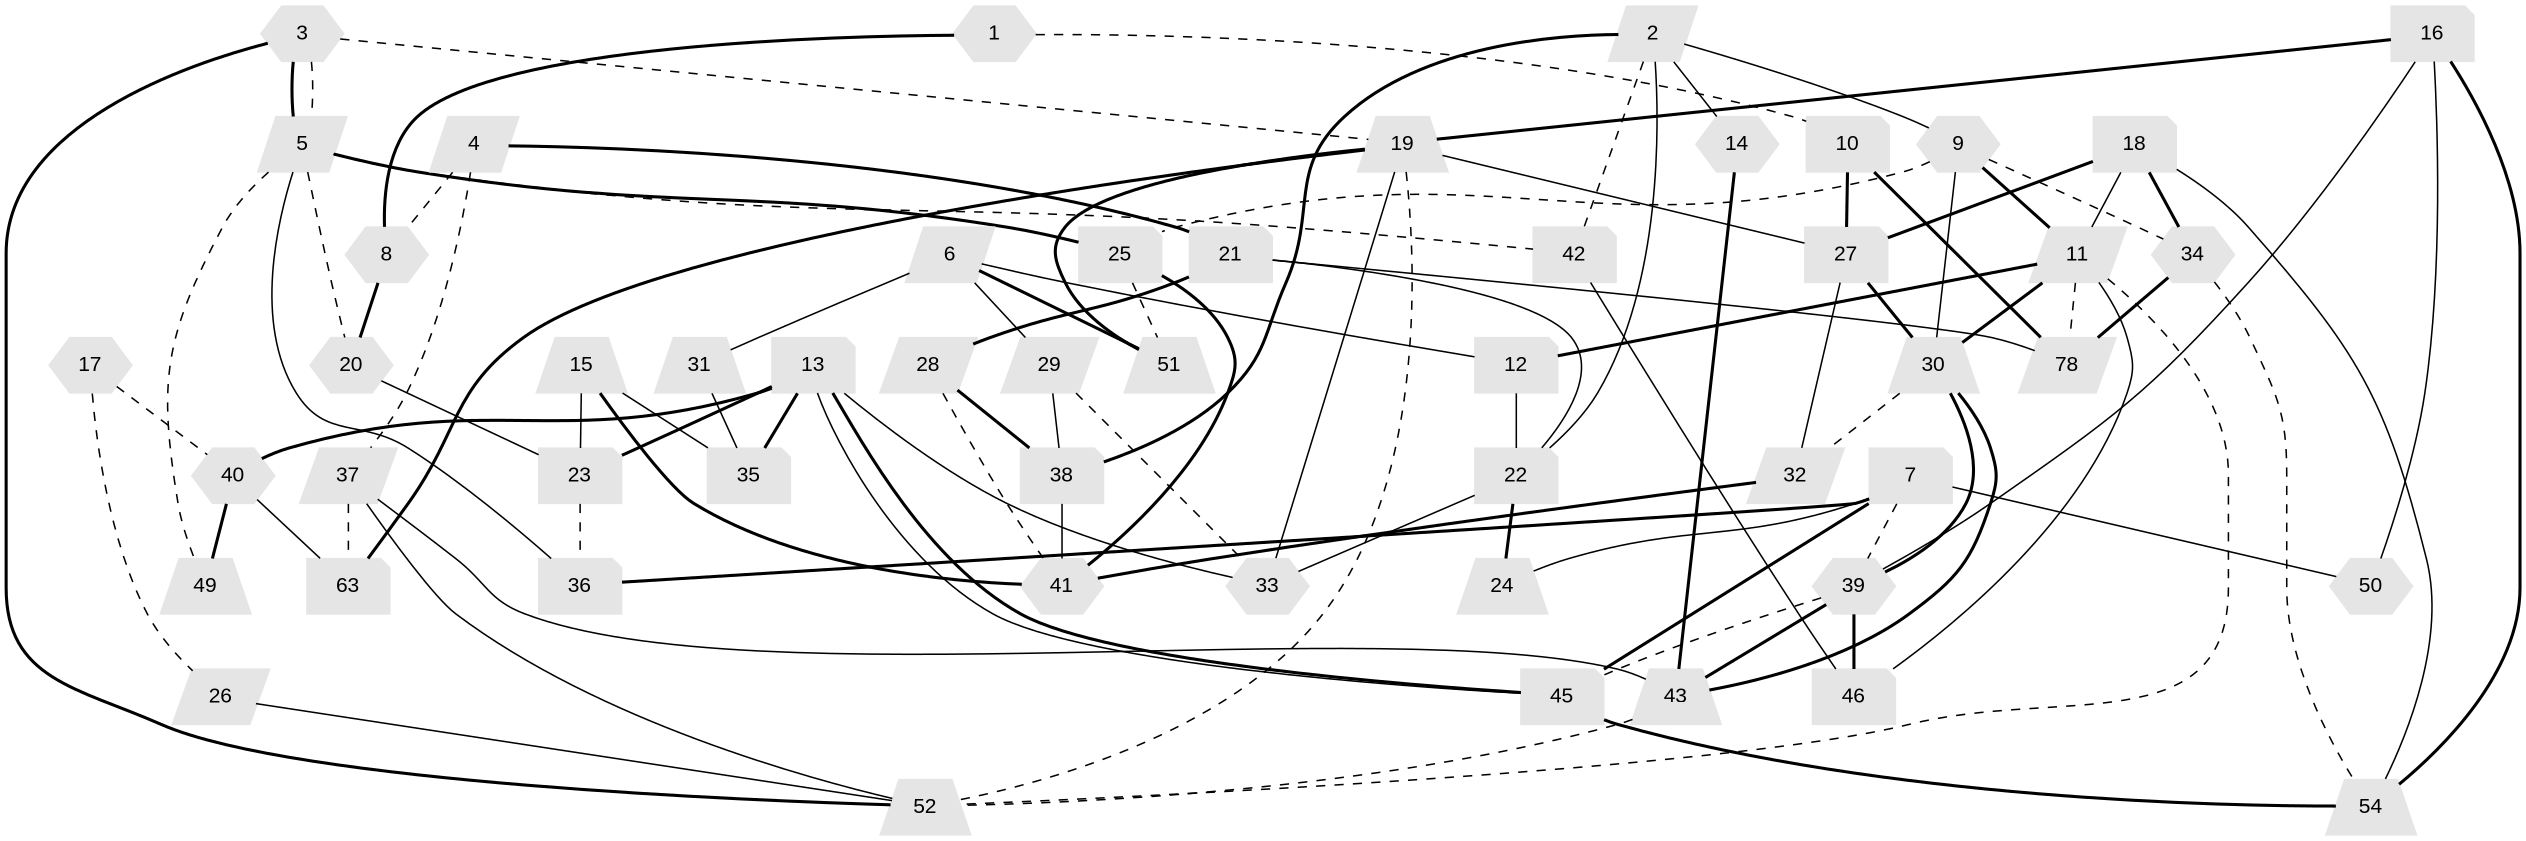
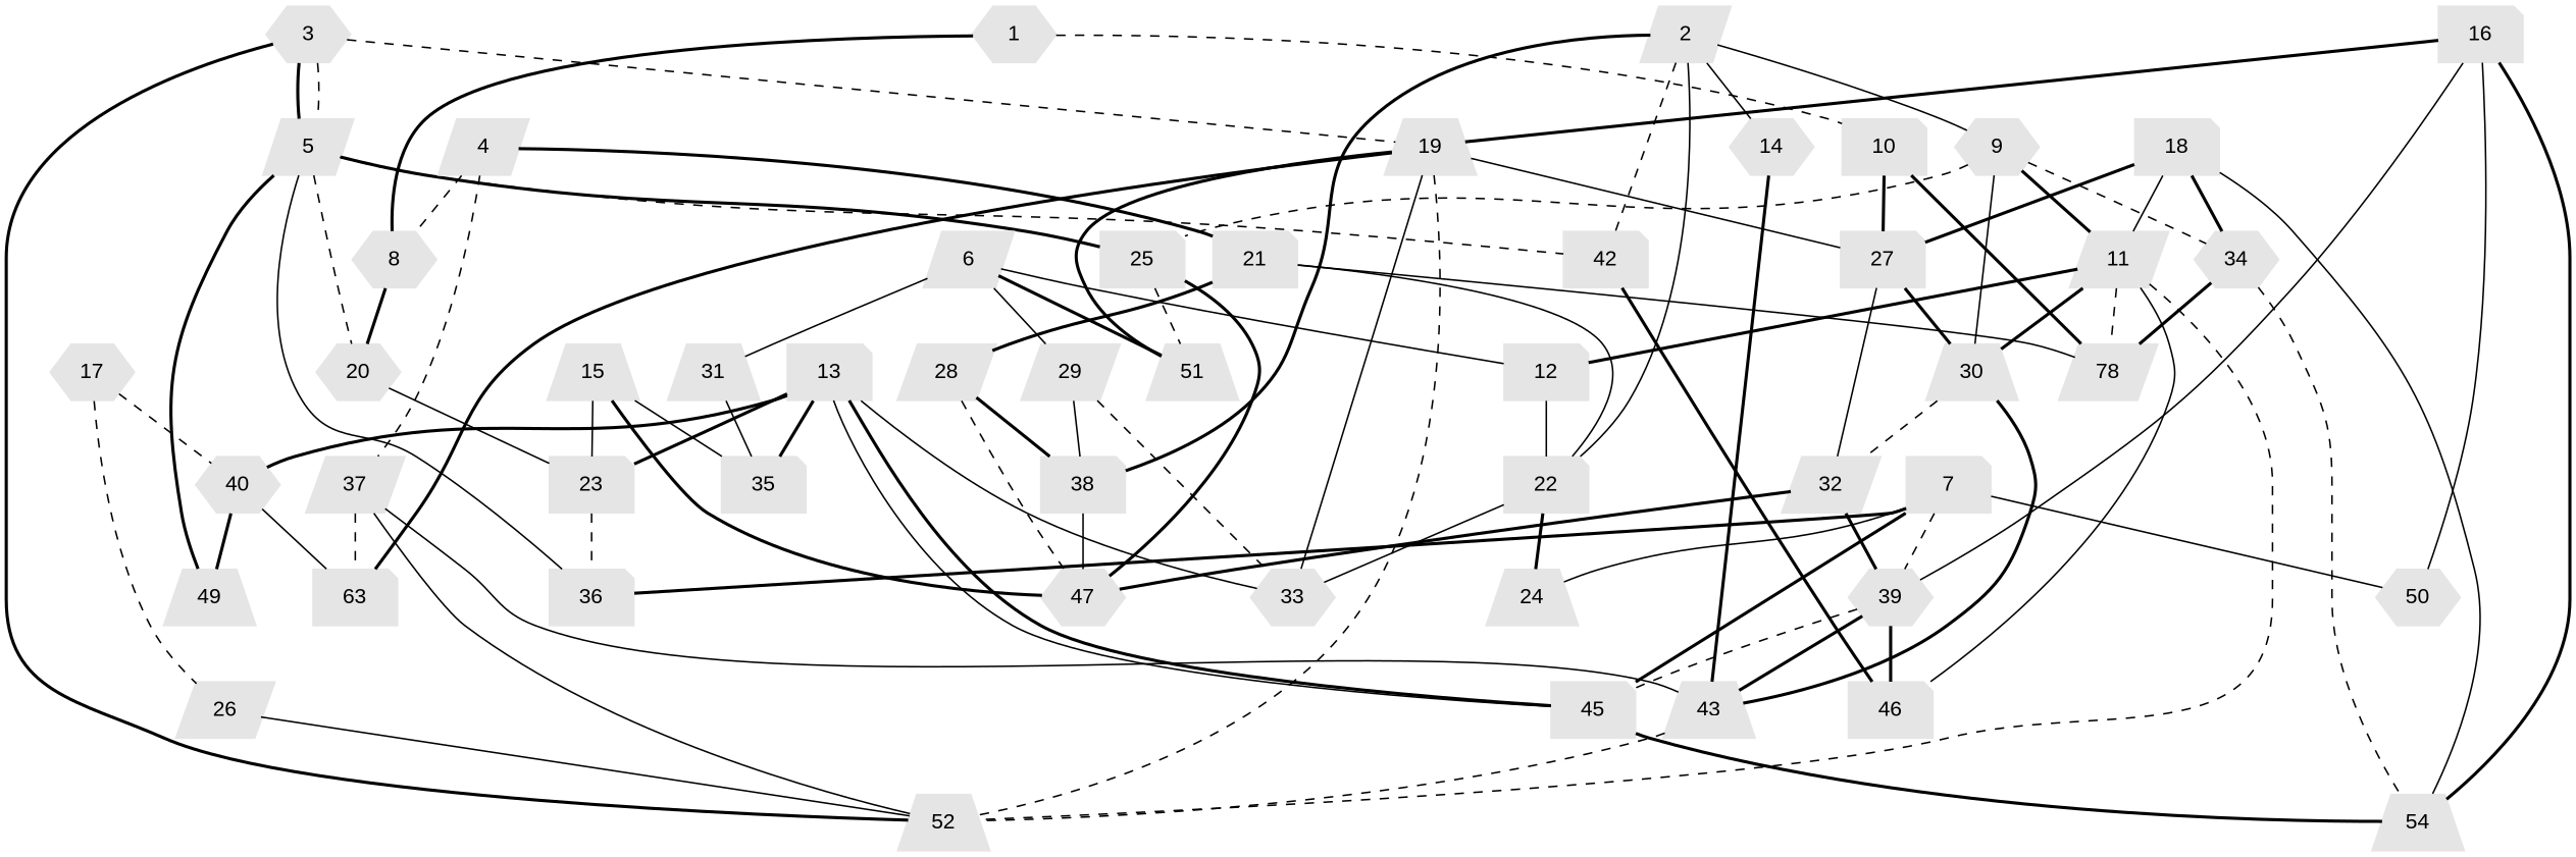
  graph {
    fontname="Liberation Sans"
    node [color=gray90 fontname="Liberation Sans" shape=note style=filled]
    edge [fontname="Liberation Sans" style=bold]
    1 [shape=hexagon]
    8 [shape=hexagon]
    10
    20 [shape=hexagon]
    27
    n6 [label=78 shape=parallelogram]
    11 [shape=parallelogram]
    52 [shape=trapezium]
    12
    30 [shape=trapezium]
    46
    2 [shape=parallelogram]
    9 [shape=hexagon]
    14 [shape=hexagon]
    22
    38
    42
    25
    34 [shape=hexagon]
    43 [shape=trapezium]
    24 [shape=trapezium]
    33 [shape=hexagon]
-   41 [shape=hexagon]
+   41 [shape=hexagon label=47]
    3 [shape=hexagon]
    5 [shape=parallelogram]
    19 [shape=trapezium]
    36
    49 [shape=trapezium]
    51 [shape=trapezium]
    n30 [label=63]
    4 [shape=parallelogram]
    21
    37 [shape=parallelogram]
    28 [shape=parallelogram]
    23
    6 [shape=parallelogram]
    29 [shape=parallelogram]
    31 [shape=trapezium]
    35
    7
    39 [shape=hexagon]
    45
    50 [shape=hexagon]
    54 [shape=trapezium]
    32 [shape=parallelogram]
    13
    40 [shape=hexagon]
    15 [shape=trapezium]
    16
    17 [shape=hexagon]
    26 [shape=parallelogram]
    18
    1 -- 8
    1 -- 10 [style=dashed]
    8 -- 20
    10 -- 27
    10 -- n6
    20 -- 23 [style=solid]
    27 -- 30
    27 -- 32 [style=solid]
    11 -- n6 [style=dashed]
    11 -- 52 [style=dashed]
    11 -- 12
    11 -- 30
    11 -- 46 [style=solid]
    12 -- 22 [style=solid]
    30 -- 43
-   30 -- 39
+   32 -- 39
    30 -- 32 [style=dashed]
    2 -- 9 [style=solid]
    2 -- 14 [style=solid]
    2 -- 22 [style=solid]
    2 -- 38
    2 -- 42 [style=dashed]
    9 -- 11
    9 -- 30 [style=solid]
    9 -- 25 [style=dashed]
    9 -- 34 [style=dashed]
    14 -- 43
    22 -- 24
    22 -- 33 [style=solid]
    38 -- 41 [style=solid]
-   42 -- 46 [style=solid]
+   42 -- 46
    25 -- 41
    25 -- 51 [style=dashed]
    34 -- n6
    34 -- 54 [style=dashed]
    43 -- 52 [style=dashed]
    3 -- 52
    3 -- 5
    3 -- 5 [style=dashed]
    3 -- 19 [style=dashed]
    5 -- 20 [style=dashed]
    5 -- 42 [style=dashed]
    5 -- 25
    5 -- 36 [style=solid]
-   5 -- 49 [style=dashed]
+   5 -- 49
    19 -- 27 [style=solid]
    19 -- 52 [style=dashed]
    19 -- 33 [style=solid]
    19 -- 51
    19 -- n30
    4 -- 8 [style=dashed]
    4 -- 21
    4 -- 37 [style=dashed]
    21 -- n6 [style=solid]
    21 -- 22 [style=solid]
    21 -- 28
    37 -- 52 [style=solid]
    37 -- 43 [style=solid]
    37 -- n30 [style=dashed]
    28 -- 38
    28 -- 41 [style=dashed]
    23 -- 36 [style=dashed]
    6 -- 12 [style=solid]
    6 -- 51
    6 -- 29 [style=solid]
    6 -- 31 [style=solid]
    29 -- 38 [style=solid]
    29 -- 33 [style=dashed]
    31 -- 35 [style=solid]
    7 -- 24 [style=solid]
    7 -- 36
    7 -- 39 [style=dashed]
    7 -- 45
    7 -- 50 [style=solid]
    39 -- 46
    39 -- 43
    39 -- 45 [style=dashed]
    45 -- 54
    32 -- 41
    13 -- 33 [style=solid]
    13 -- 23
    13 -- 35
    13 -- 45 [style=solid]
    13 -- 45
    13 -- 40
    40 -- 49
    40 -- n30 [style=solid]
    15 -- 41
    15 -- 23 [style=solid]
    15 -- 35 [style=solid]
    16 -- 19
    16 -- 39 [style=solid]
    16 -- 50 [style=solid]
    16 -- 54
    17 -- 40 [style=dashed]
    17 -- 26 [style=dashed]
    26 -- 52 [style=solid]
    18 -- 27
    18 -- 11 [style=solid]
    18 -- 34
    18 -- 54 [style=solid]
  }
